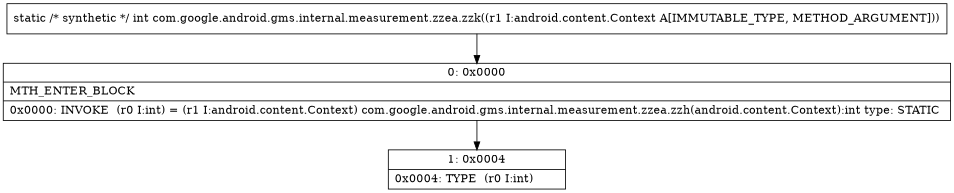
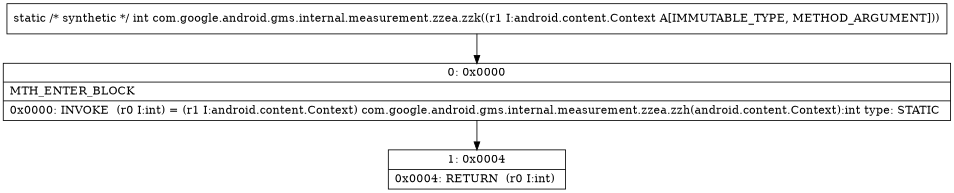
  digraph {
    node [shape=record]
    n1 [label="{0\:\ 0x0000|MTH_ENTER_BLOCK\l|0x0000: INVOKE  (r0 I:int) = (r1 I:android.content.Context) com.google.android.gms.internal.measurement.zzea.zzh(android.content.Context):int type: STATIC \l}"]
-   n2 [label="{1\:\ 0x0004|0x0004: TYPE  (r0 I:int) \l}"]
+   n2 [label="{1\:\ 0x0004|0x0004: RETURN  (r0 I:int) \l}"]
    n3 [label="{static \/* synthetic *\/ int com.google.android.gms.internal.measurement.zzea.zzk((r1 I:android.content.Context A[IMMUTABLE_TYPE, METHOD_ARGUMENT])) }"]
    n1 -> n2
    n3 -> n1
  }
